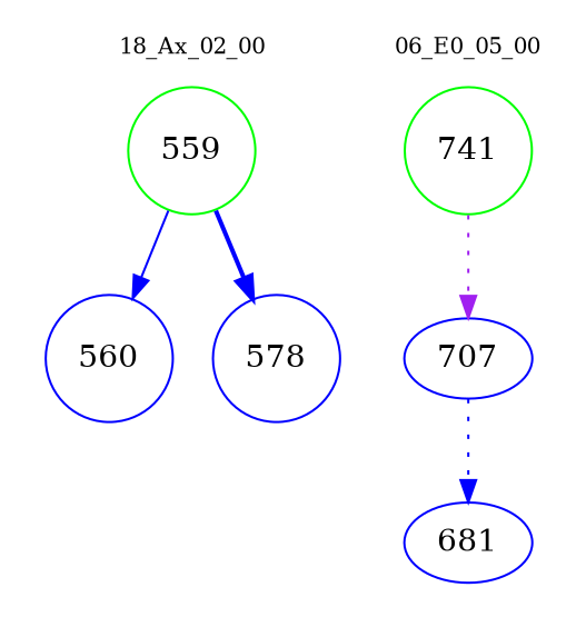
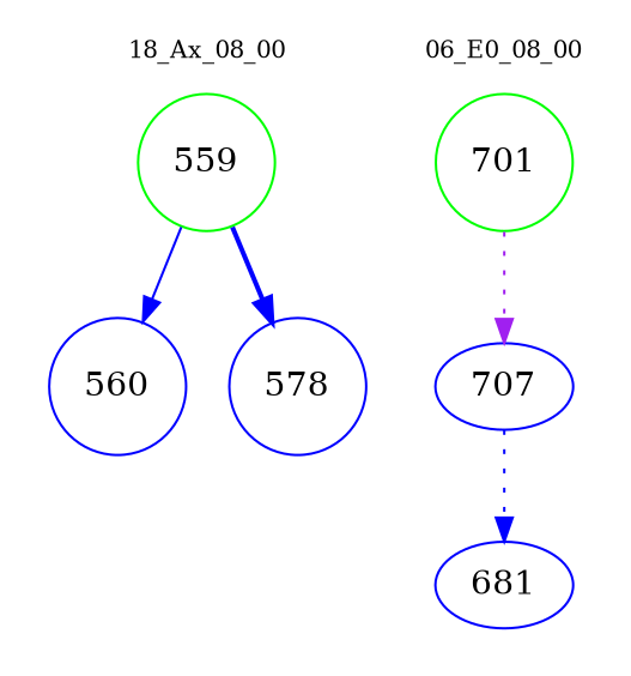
  digraph {
    node [color=blue shape=circle]
    edge [color=blue style=dotted]
    n1 [color=green label=559]
    n2 [label=560]
    n3 [label=578]
-   n4 [color=green label=741]
+   n4 [color=green label=701]
    n5 [label=707 shape=ellipse]
    n6 [label=681 shape=ellipse]
    subgraph cluster_1 {
      color=white
      fontsize=10
-     label="18_Ax_02_00"
+     label="18_Ax_08_00"
      n1
      n2
      n3
    }
    subgraph cluster_2 {
      color=white
      fontsize=10
-     label="06_E0_05_00"
+     label="06_E0_08_00"
      n4
      n5
      n6
    }
    n1 -> n2 [style=solid]
    n1 -> n3 [style=bold]
    n4 -> n5 [color=purple]
    n5 -> n6
  }
